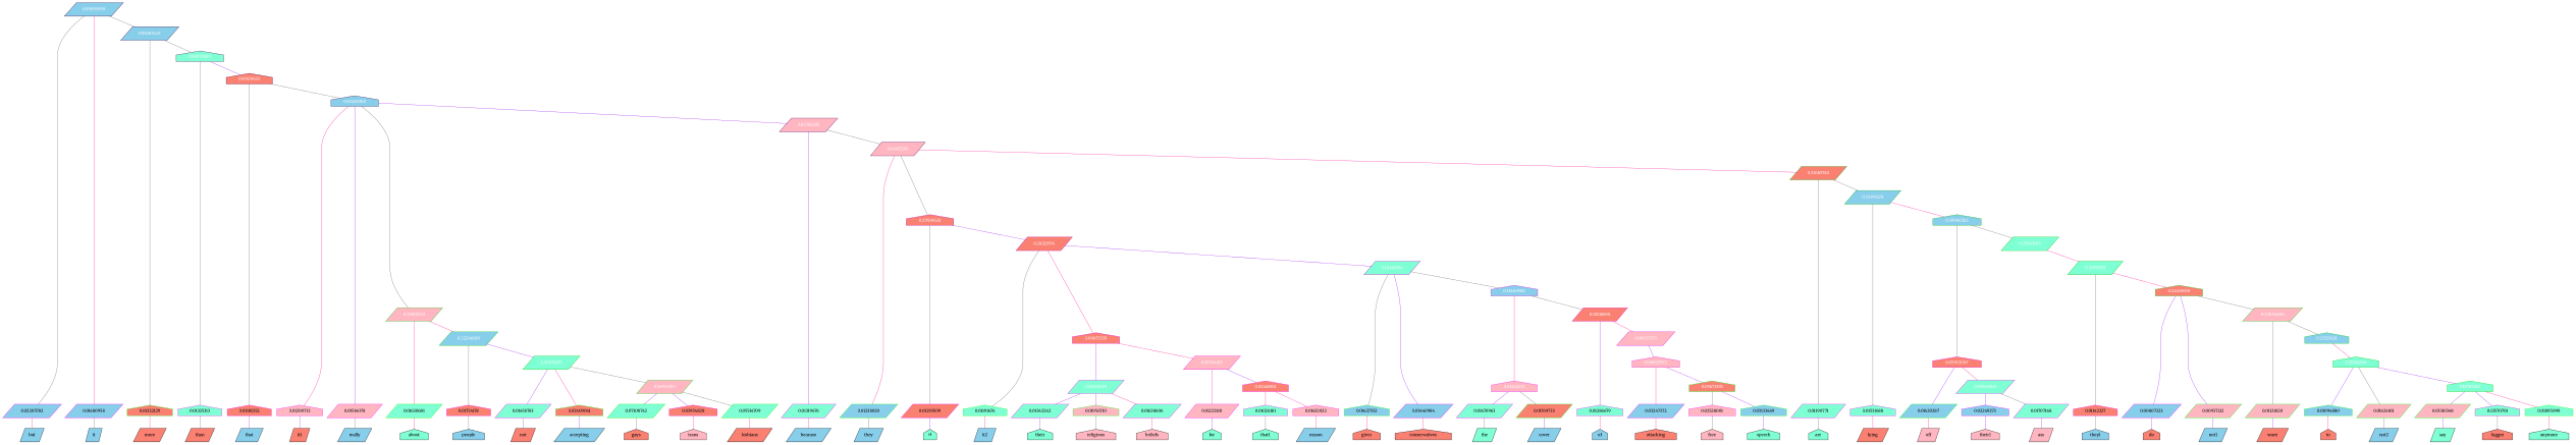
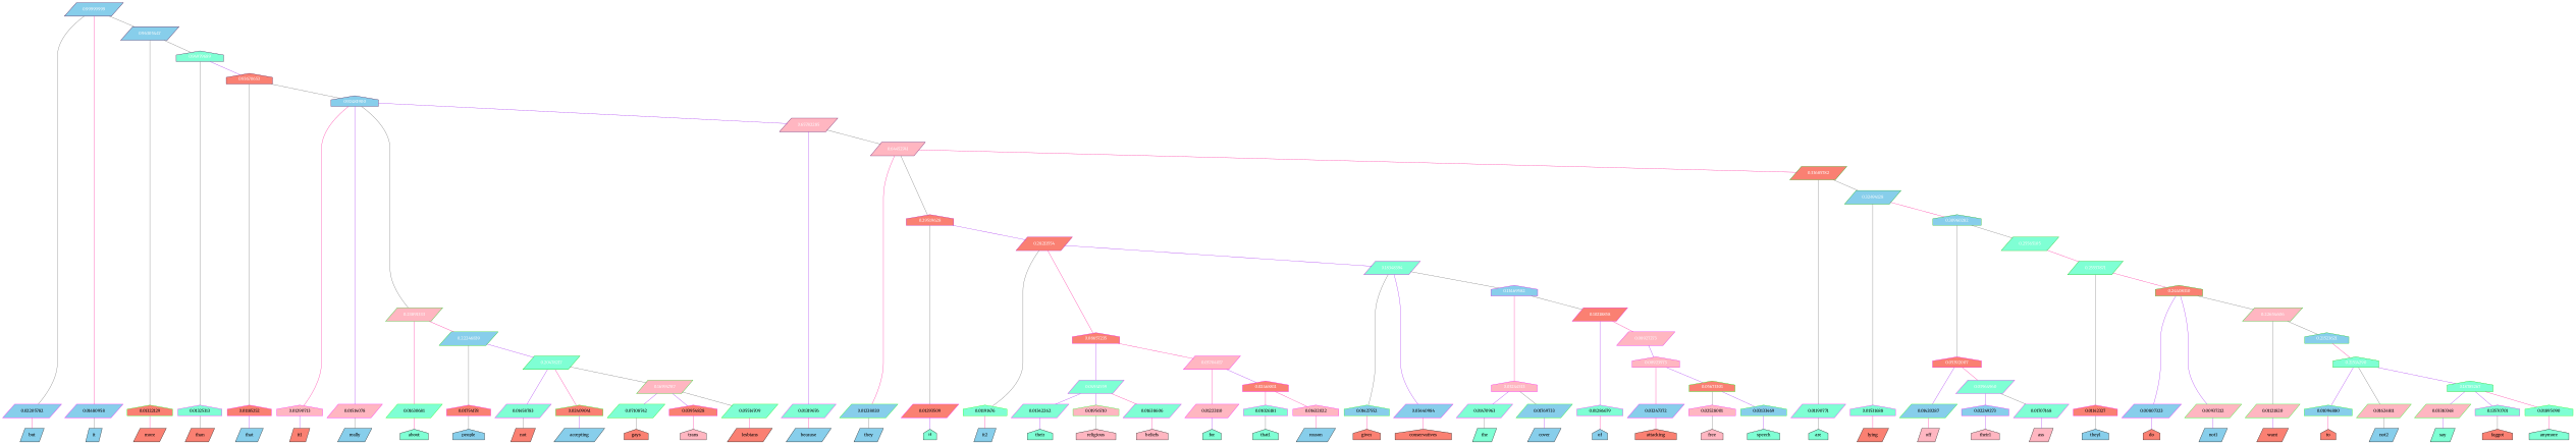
  graph {
    fontname=Merriweather
    node [color=black fillcolor=aquamarine fontname=Merriweather format=png nodesep=0.001 ordering=out overlap_scaling=0.01 ranksep=0.001 shape=parallelogram style=filled]
    edge [color=gray40 fontname=Merriweather]
    n1 [fillcolor=skyblue height=0.15 label=but style="filled,solid" width=0.15]
    n2 [fillcolor=skyblue height=0.15 label=it style="filled,solid" width=0.15]
    n3 [fillcolor=salmon height=0.15 label=more style="filled,solid" width=0.15]
    n4 [fillcolor=salmon height=0.15 label=than style="filled,solid" width=0.15]
    n5 [fillcolor=skyblue height=0.15 label=that style="filled,solid" width=0.15]
    n6 [fillcolor=salmon height=0.15 label=it1 style="filled,solid" width=0.15]
    n7 [fillcolor=skyblue height=0.15 label=really style="filled,solid" width=0.15]
    n8 [height=0.15 label=about shape=house style="filled,solid" width=0.15]
    n9 [fillcolor=skyblue height=0.15 label=people shape=house style="filled,solid" width=0.15]
    n10 [fillcolor=salmon height=0.15 label=not style="filled,solid" width=0.15]
    n11 [fillcolor=skyblue height=0.15 label=accepting style="filled,solid" width=0.15]
    n12 [fillcolor=salmon height=0.15 label=gays shape=house style="filled,solid" width=0.15]
    n13 [fillcolor=lightpink height=0.15 label=trans shape=house style="filled,solid" width=0.15]
    n14 [fillcolor=salmon height=0.15 label=lesbians style="filled,solid" width=0.15]
    n15 [fillcolor=skyblue height=0.15 label=because style="filled,solid" width=0.15]
    n16 [height=0.15 label=if shape=house style="filled,solid" width=0.15]
    n17 [height=0.15 label=their shape=house style="filled,solid" width=0.15]
    n18 [fillcolor=lightpink height=0.15 label=religious shape=house style="filled,solid" width=0.15]
    n19 [fillcolor=lightpink height=0.15 label=beliefs shape=house style="filled,solid" width=0.15]
    n20 [height=0.15 label=for shape=house style="filled,solid" width=0.15]
    n21 [height=0.15 label=that1 shape=house style="filled,solid" width=0.15]
    n22 [fillcolor=skyblue height=0.15 label=reason style="filled,solid" width=0.15]
    n23 [fillcolor=skyblue height=0.15 label=it2 style="filled,solid" width=0.15]
    n24 [fillcolor=salmon height=0.15 label=gives shape=house style="filled,solid" width=0.15]
    n25 [fillcolor=salmon height=0.15 label=conservatives shape=house style="filled,solid" width=0.15]
    n26 [height=0.15 label=the style="filled,solid" width=0.15]
    n27 [fillcolor=skyblue height=0.15 label=cover style="filled,solid" width=0.15]
    n28 [fillcolor=skyblue height=0.15 label=of shape=house style="filled,solid" width=0.15]
    n29 [fillcolor=salmon height=0.15 label=attacking shape=house style="filled,solid" width=0.15]
    n30 [fillcolor=lightpink height=0.15 label=free shape=house style="filled,solid" width=0.15]
    n31 [height=0.15 label=speech shape=house style="filled,solid" width=0.15]
    n32 [fillcolor=skyblue height=0.15 label=they style="filled,solid" width=0.15]
    n33 [height=0.15 label=are shape=house style="filled,solid" width=0.15]
    n34 [fillcolor=salmon height=0.15 label=lying style="filled,solid" width=0.15]
    n35 [fillcolor=lightpink height=0.15 label=their1 shape=house style="filled,solid" width=0.15]
    n36 [fillcolor=lightpink height=0.15 label=ass style="filled,solid" width=0.15]
    n37 [fillcolor=lightpink height=0.15 label=off style="filled,solid" width=0.15]
    n38 [fillcolor=skyblue height=0.15 label=they1 shape=house style="filled,solid" width=0.15]
    n39 [fillcolor=salmon height=0.15 label=do shape=house style="filled,solid" width=0.15]
    n40 [fillcolor=skyblue height=0.15 label=not1 style="filled,solid" width=0.15]
    n41 [fillcolor=salmon height=0.15 label=want style="filled,solid" width=0.15]
    n42 [fillcolor=salmon height=0.15 label=to shape=house style="filled,solid" width=0.15]
    n43 [fillcolor=skyblue height=0.15 label=not2 style="filled,solid" width=0.15]
    n44 [height=0.15 label=say style="filled,solid" width=0.15]
    n45 [fillcolor=salmon height=0.15 label=faggot shape=house style="filled,solid" width=0.15]
    n46 [height=0.15 label=anymore shape=house style="filled,solid" width=0.15]
    n47 [color="0.835 1.000 0.978" fillcolor=skyblue fontcolor=black height=0.15 label=0.02205782 width=0.15]
    n48 [color="0.835 1.000 0.985" fillcolor=skyblue fontcolor=black height=0.15 label=0.01480958 width=0.15]
    n49 [color="0.334 1.000 0.987" fillcolor=salmon fontcolor=black height=0.15 label=0.01322129 shape=house width=0.15]
    n50 [color="0.835 1.000 0.987" fontcolor=black height=0.15 label=0.01325313 shape=house width=0.15]
    n51 [color="0.835 1.000 0.988" fillcolor=salmon fontcolor=black height=0.15 label=0.01185252 shape=house width=0.15]
    n52 [color="0.835 1.000 0.987" fillcolor=lightpink fontcolor=black height=0.15 label=0.01290713 shape=house width=0.15]
    n53 [color="0.835 1.000 0.985" fillcolor=lightpink fontcolor=black height=0.15 label=0.01514078 width=0.15]
    n54 [color="0.334 1.000 0.984" fontcolor=black height=0.15 label=0.01630681 width=0.15]
    n55 [color="0.835 1.000 0.982" fillcolor=salmon fontcolor=black height=0.15 label=0.01754178 shape=house width=0.15]
    n56 [color="0.835 1.000 0.985" fontcolor=black height=0.15 label=0.01458783 width=0.15]
    n57 [color="0.334 1.000 0.976" fillcolor=salmon fontcolor=black height=0.15 label=0.02409041 shape=house width=0.15]
    n58 [color="0.334 1.000 0.929" fontcolor=black height=0.15 label=0.07108742 width=0.15]
    n59 [color="0.835 1.000 0.960" fillcolor=salmon fontcolor=black height=0.15 label=0.03954828 shape=house width=0.15]
    n60 [color="0.334 1.000 0.945" fontcolor=black height=0.15 label=0.05514709 width=0.15]
    n61 [color="0.835 1.000 0.987" fontcolor=black height=0.15 label=0.01319676 width=0.15]
    n62 [color="0.835 1.000 0.987" fillcolor=salmon fontcolor=black height=0.15 label=0.01293509 width=0.15]
    n63 [color="0.835 1.000 0.987" fontcolor=black height=0.15 label=0.01342262 width=0.15]
    n64 [color="0.334 1.000 0.980" fillcolor=lightpink fontcolor=black height=0.15 label=0.01956710 shape=house width=0.15]
    n65 [color="0.835 1.000 0.984" fontcolor=black height=0.15 label=0.01638606 width=0.15]
    n66 [color="0.835 1.000 0.988" fillcolor=lightpink fontcolor=black height=0.15 label=0.01223110 width=0.15]
    n67 [color="0.835 1.000 0.990" fontcolor=black height=0.15 label=0.01026181 shape=house width=0.15]
    n68 [color="0.835 1.000 0.986" fillcolor=lightpink fontcolor=black height=0.15 label=0.01432022 shape=house width=0.15]
    n69 [color="0.334 1.000 0.988" fontcolor=black height=0.15 label=0.01191476 shape=house width=0.15]
    n70 [color="0.334 1.000 0.986" fillcolor=skyblue fontcolor=black height=0.15 label=0.01427552 shape=house width=0.15]
    n71 [color="0.835 1.000 0.966" fillcolor=skyblue fontcolor=black height=0.15 label=0.03440984 width=0.15]
    n72 [color="0.835 1.000 0.985" fontcolor=black height=0.15 label=0.01470963 width=0.15]
-   n73 [color="0.334 1.000 0.982" fillcolor=salmon fontcolor=black height=0.15 label=0.01769733 width=0.15]
+   n73 [color="0.334 1.000 0.982" fillcolor=skyblue fontcolor=black height=0.15 label=0.01769733 width=0.15]
    n74 [color="0.835 1.000 0.987" fontcolor=black height=0.15 label=0.01286679 shape=house width=0.15]
    n75 [color="0.835 1.000 0.968" fillcolor=skyblue fontcolor=black height=0.15 label=0.03247372 width=0.15]
    n76 [color="0.835 1.000 0.975" fillcolor=lightpink fontcolor=black height=0.15 label=0.02528001 shape=house width=0.15]
    n77 [color="0.334 1.000 0.969" fillcolor=skyblue fontcolor=black height=0.15 label=0.03133469 shape=house width=0.15]
    n78 [color="0.334 1.000 0.988" fillcolor=skyblue fontcolor=black height=0.15 label=0.01238020 width=0.15]
    n79 [color="0.835 1.000 0.988" fontcolor=black height=0.15 label=0.01190771 width=0.15]
    n80 [color="0.835 1.000 0.985" fontcolor=black height=0.15 label=0.01531688 shape=house width=0.15]
    n81 [color="0.835 1.000 0.978" fillcolor=skyblue fontcolor=black height=0.15 label=0.02249273 shape=house width=0.15]
    n82 [color="0.835 1.000 0.983" fontcolor=black height=0.15 label=0.01707168 width=0.15]
    n83 [color="0.334 1.000 0.986" fillcolor=skyblue fontcolor=black height=0.15 label=0.01420287 width=0.15]
    n84 [color="0.835 1.000 0.989" fillcolor=salmon fontcolor=black height=0.15 label=0.01142327 shape=house width=0.15]
    n85 [color="0.835 1.000 0.992" fillcolor=skyblue fontcolor=black height=0.15 label=0.00807323 width=0.15]
    n86 [color="0.334 1.000 0.991" fillcolor=lightpink fontcolor=black height=0.15 label=0.00937212 width=0.15]
    n87 [color="0.334 1.000 0.989" fillcolor=lightpink fontcolor=black height=0.15 label=0.01121820 width=0.15]
    n88 [color="0.334 1.000 0.989" fillcolor=skyblue fontcolor=black height=0.15 label=0.01094880 shape=house width=0.15]
    n89 [color="0.334 1.000 0.984" fillcolor=lightpink fontcolor=black height=0.15 label=0.01624811 width=0.15]
    n90 [color="0.334 1.000 0.967" fillcolor=lightpink fontcolor=black height=0.15 label=0.03310348 width=0.15]
    n91 [color="0.835 1.000 0.864" fontcolor=black height=0.15 label=0.13570701 shape=house width=0.15]
    n92 [color="0.334 1.000 0.981" fontcolor=black height=0.15 label=0.01895090 shape=house width=0.15]
    n93 [color="0.835 1.000 0.250" fillcolor=skyblue fontcolor=grey99 height=0.15 label=0.99999999 width=0.15]
    n94 [color="0.835 1.000 0.250" fillcolor=skyblue fontcolor=grey99 height=0.15 label=0.96305447 width=0.15]
    n95 [color="0.835 1.000 0.250" fontcolor=grey99 height=0.15 label=0.94979689 shape=house width=0.15]
    n96 [color="0.835 1.000 0.250" fillcolor=salmon fontcolor=grey99 height=0.15 label=0.93670653 shape=house width=0.15]
    n97 [color="0.835 1.000 0.250" fillcolor=skyblue fontcolor=grey99 height=0.15 label=0.92481900 shape=house width=0.15]
    n98 [color="0.334 1.000 0.761" fillcolor=lightpink fontcolor=grey99 height=0.15 label=0.23891333 width=0.15]
    n99 [color="0.835 1.000 0.342" fillcolor=lightpink fontcolor=grey99 height=0.15 label=0.65782285 width=0.15]
    n100 [color="0.334 1.000 0.778" fillcolor=skyblue fontcolor=grey99 height=0.15 label=0.22246839 width=0.15]
    n101 [color="0.835 1.000 0.355" fillcolor=lightpink fontcolor=grey99 height=0.15 label=0.64452741 width=0.15]
    n102 [color="0.334 1.000 0.795" fontcolor=grey99 height=0.15 label=0.20478217 width=0.15]
    n103 [color="0.835 1.000 0.705" fillcolor=salmon fontcolor=grey99 height=0.15 label=0.29519628 shape=house width=0.15]
    n104 [color="0.334 1.000 0.663" fillcolor=salmon fontcolor=grey99 height=0.15 label=0.33685782 width=0.15]
    n105 [color="0.334 1.000 0.834" fillcolor=lightpink fontcolor=grey99 height=0.15 label=0.16594787 width=0.15]
    n106 [color="0.835 1.000 0.718" fillcolor=salmon fontcolor=grey99 height=0.15 label=0.28211554 width=0.15]
    n107 [color="0.334 1.000 0.675" fillcolor=skyblue fontcolor=grey99 height=0.15 label=0.32494128 width=0.15]
    n108 [color="0.835 1.000 0.913" fillcolor=salmon fontcolor=grey99 height=0.15 label=0.08657235 shape=house width=0.15]
    n109 [color="0.835 1.000 0.817" fontcolor=grey99 height=0.15 label=0.18348394 width=0.15]
    n110 [color="0.334 1.000 0.690" fillcolor=skyblue fontcolor=grey99 height=0.15 label=0.30960282 shape=house width=0.15]
    n111 [color="0.835 1.000 0.951" fontcolor=grey99 height=0.15 label=0.04941559 width=0.15]
    n112 [color="0.835 1.000 0.963" fillcolor=lightpink fontcolor=grey99 height=0.15 label=0.03704017 width=0.15]
    n113 [color="0.835 1.000 0.865" fillcolor=skyblue fontcolor=grey99 height=0.15 label=0.13469582 shape=house width=0.15]
    n114 [color="0.835 1.000 0.946" fillcolor=salmon fontcolor=grey99 height=0.15 label=0.05392007 shape=house width=0.15]
    n115 [color="0.334 1.000 0.744" fontcolor=grey99 height=0.15 label=0.25565105 width=0.15]
    n116 [color="0.835 1.000 0.975" fillcolor=salmon fontcolor=grey99 height=0.15 label=0.02468811 shape=house width=0.15]
    n117 [color="0.835 1.000 0.968" fillcolor=lightpink fontcolor=grey99 height=0.15 label=0.03244513 shape=house width=0.15]
    n118 [color="0.835 1.000 0.898" fillcolor=salmon fontcolor=grey99 height=0.15 label=0.10218858 width=0.15]
    n119 [color="0.835 1.000 0.960" fontcolor=grey99 height=0.15 label=0.03964960 width=0.15]
    n120 [color="0.334 1.000 0.744" fontcolor=grey99 height=0.15 label=0.25557871 width=0.15]
    n121 [color="0.835 1.000 0.911" fillcolor=lightpink fontcolor=grey99 height=0.15 label=0.08927273 width=0.15]
    n122 [color="0.334 1.000 0.756" fillcolor=salmon fontcolor=grey99 height=0.15 label=0.24408310 shape=house width=0.15]
    n123 [color="0.835 1.000 0.911" fillcolor=lightpink fontcolor=grey99 height=0.15 label=0.08923973 shape=house width=0.15]
    n124 [color="0.334 1.000 0.773" fillcolor=lightpink fontcolor=grey99 height=0.15 label=0.22654606 width=0.15]
    n125 [color="0.334 1.000 0.943" fillcolor=salmon fontcolor=grey99 height=0.15 label=0.05673301 shape=house width=0.15]
    n126 [color="0.334 1.000 0.785" fillcolor=skyblue fontcolor=grey99 height=0.15 label=0.21523621 shape=house width=0.15]
    n127 [color="0.334 1.000 0.785" fontcolor=grey99 height=0.15 label=0.21514290 shape=house width=0.15]
    n128 [color="0.334 1.000 0.812" fontcolor=grey99 height=0.15 label=0.18785267 shape=house width=0.15]
    subgraph sub_1 {
      rank=same
      n1
      n2
      n3
      n4
      n5
      n6
      n7
      n8
      n9
      n10
      n11
      n12
      n13
      n14
      n15
      n16
      n17
      n18
      n19
      n20
      n21
      n22
      n23
      n24
      n25
      n26
      n27
      n28
      n29
      n30
      n31
      n32
      n33
      n34
      n35
      n36
      n37
      n38
      n39
      n40
      n41
      n42
      n43
      n44
      n45
      n46
    }
    subgraph sub_2 {
      rank=same
      n47
      n48
      n49
      n50
      n51
      n52
      n53
      n54
      n55
      n56
      n57
      n58
      n59
      n60
      n61
      n62
      n63
      n64
      n65
      n66
      n67
      n68
      n69
      n70
      n71
      n72
      n73
      n74
      n75
      n76
      n77
      n78
      n79
      n80
      n81
      n82
      n83
      n84
      n85
      n86
      n87
      n88
      n89
      n90
      n91
      n92
    }
    n47 -- n1 [color=deeppink]
    n48 -- n2
    n49 -- n3 [color=deeppink]
    n50 -- n4
    n51 -- n5 [color=purple]
    n52 -- n6 [color=purple]
    n53 -- n7
    n54 -- n8 [color=deeppink]
    n55 -- n9
    n56 -- n10
    n57 -- n11 [color=purple]
    n58 -- n12
    n59 -- n13 [color=deeppink]
    n60 -- n14 [color=deeppink]
    n61 -- n15 [color=deeppink]
    n62 -- n16 [color=purple]
    n63 -- n17 [color=purple]
    n64 -- n18
    n65 -- n19 [color=deeppink]
    n66 -- n20 [color=purple]
    n67 -- n21
    n68 -- n22 [color=deeppink]
    n69 -- n23 [color=deeppink]
    n70 -- n24 [color=deeppink]
    n71 -- n25 [color=deeppink]
    n72 -- n26
    n73 -- n27 [color=purple]
    n74 -- n28 [color=deeppink]
    n75 -- n29 [color=deeppink]
    n76 -- n30
    n77 -- n31 [color=purple]
    n78 -- n32
    n79 -- n33
    n80 -- n34 [color=deeppink]
    n81 -- n35 [color=purple]
    n82 -- n36 [color=purple]
    n83 -- n37 [color=deeppink]
    n84 -- n38
    n85 -- n39 [color=purple]
    n86 -- n40 [color=purple]
    n87 -- n41 [color=purple]
    n88 -- n42 [color=deeppink]
    n89 -- n43
    n90 -- n44 [color=purple]
    n91 -- n45
    n92 -- n46 [color=deeppink]
    n93 -- n47
    n93 -- n48 [color=deeppink]
    n93 -- n94
    n94 -- n49
    n94 -- n95
    n95 -- n50
    n95 -- n96 [color=purple]
    n96 -- n51
    n96 -- n97
    n97 -- n52 [color=deeppink]
    n97 -- n53 [color=purple]
    n97 -- n98
    n97 -- n99 [color=purple]
    n98 -- n54 [color=deeppink]
    n98 -- n100 [color=deeppink]
    n99 -- n61 [color=purple]
    n99 -- n101
    n100 -- n55
    n100 -- n102 [color=purple]
    n101 -- n78 [color=deeppink]
    n101 -- n103
    n101 -- n104 [color=deeppink]
    n102 -- n56 [color=purple]
    n102 -- n57 [color=deeppink]
    n102 -- n105
    n103 -- n62
    n103 -- n106 [color=purple]
    n104 -- n79
    n104 -- n107
    n105 -- n58 [color=purple]
    n105 -- n59 [color=purple]
    n105 -- n60
    n106 -- n69
    n106 -- n108 [color=deeppink]
    n106 -- n109 [color=purple]
    n107 -- n80
    n107 -- n110 [color=deeppink]
    n108 -- n111 [color=purple]
    n108 -- n112 [color=deeppink]
    n109 -- n70
    n109 -- n71 [color=purple]
    n109 -- n113
    n110 -- n114
    n110 -- n115
    n111 -- n63 [color=purple]
    n111 -- n64 [color=purple]
    n111 -- n65 [color=deeppink]
    n112 -- n66 [color=deeppink]
    n112 -- n116 [color=purple]
    n113 -- n117 [color=deeppink]
    n113 -- n118
    n114 -- n83 [color=purple]
    n114 -- n119 [color=deeppink]
    n115 -- n120 [color=deeppink]
    n116 -- n67 [color=deeppink]
    n116 -- n68 [color=deeppink]
    n117 -- n72 [color=purple]
    n117 -- n73
    n118 -- n74 [color=purple]
    n118 -- n121 [color=deeppink]
    n119 -- n81 [color=purple]
    n119 -- n82
    n120 -- n84
    n120 -- n122 [color=deeppink]
    n121 -- n123 [color=purple]
    n122 -- n85 [color=purple]
    n122 -- n86 [color=purple]
    n122 -- n124
    n123 -- n75 [color=deeppink]
    n123 -- n125 [color=purple]
    n124 -- n87
    n124 -- n126
    n125 -- n76
    n125 -- n77 [color=purple]
    n126 -- n127 [color=deeppink]
    n127 -- n88 [color=purple]
    n127 -- n89
    n127 -- n128 [color=purple]
    n128 -- n90 [color=purple]
    n128 -- n91 [color=purple]
    n128 -- n92 [color=deeppink]
  }
